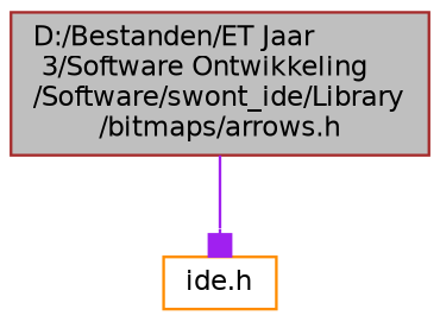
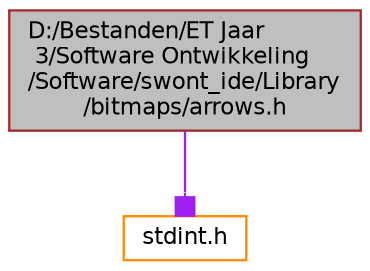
  digraph {
    node [fontname=Helvetica fontsize=10 shape=record style=filled]
    n1 [color=brown fillcolor=grey75 fontcolor=black height=0.2 label="D:/Bestanden/ET Jaar\l 3/Software Ontwikkeling\l/Software/swont_ide/Library\l/bitmaps/arrows.h" width=0.4]
-   n2 [color=darkorange fillcolor=white height=0.2 label="ide.h" width=0.4]
+   n2 [color=darkorange fillcolor=white height=0.2 label="stdint.h" width=0.4]
    n1 -> n2 [color=purple fontname=Helvetica fontsize=10 labelfontname=Helvetica labelfontsize=10 style=solid arrowhead=box]
  }
